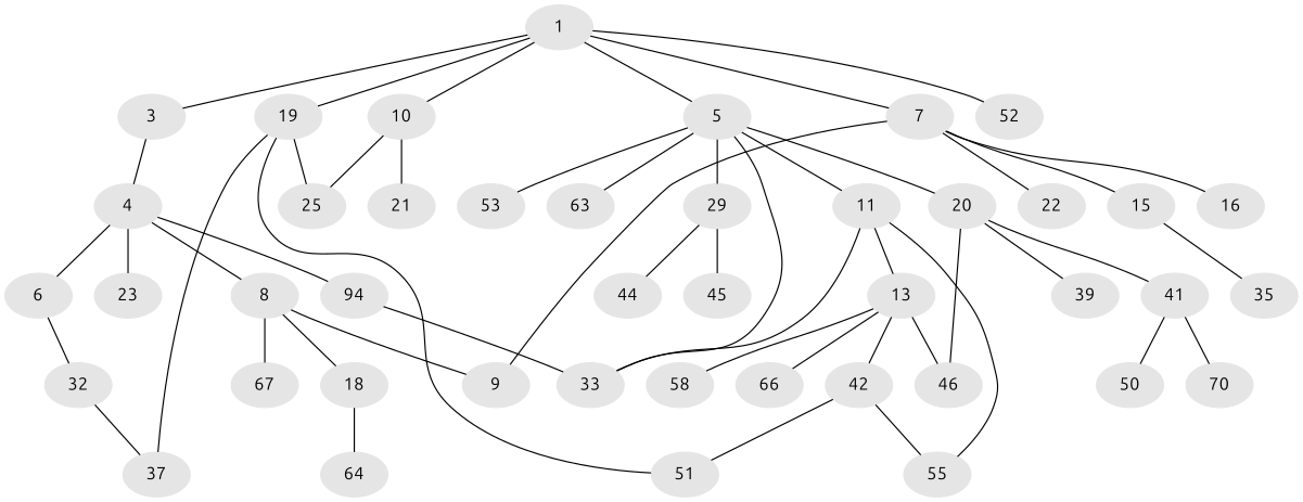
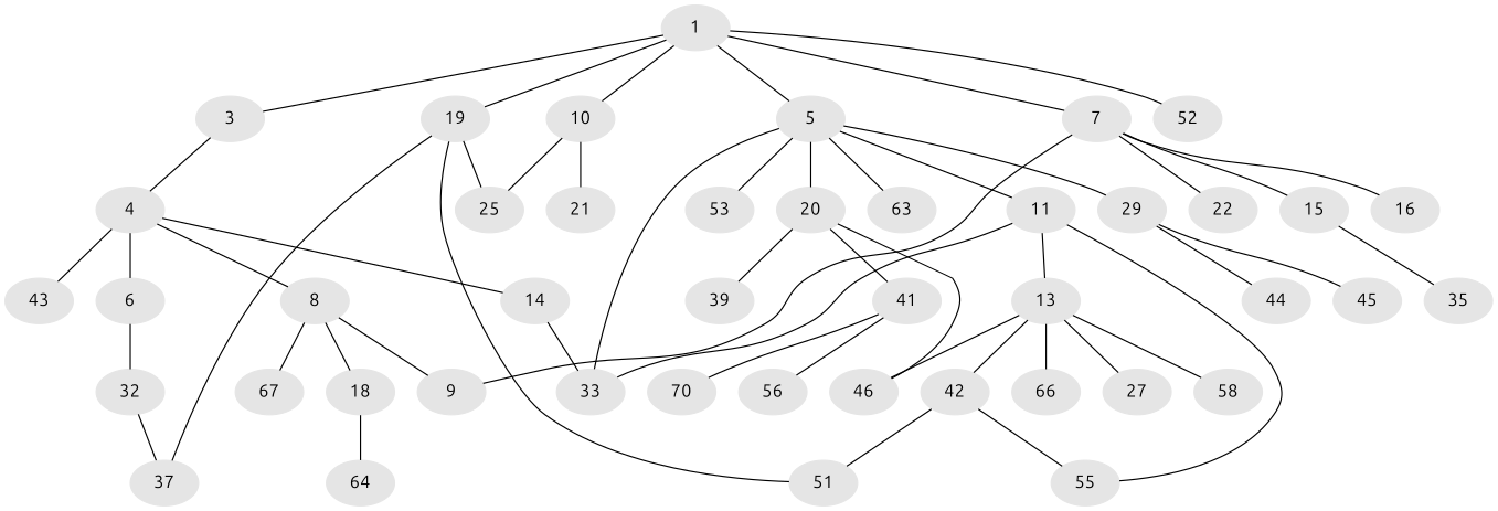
  graph {
    fontname=Ubuntu
    node [color=gray90 fontname=Ubuntu style=filled]
    edge [fontname=Ubuntu]
    1 [super="+2"]
    3 [super="+30"]
    5 [super="+48"]
    7 [super="+12"]
    10 [super="+65"]
    19 [super="+31"]
    52
    4 [super="+24"]
    11 [super="+50"]
    20 [super="+61"]
    29 [super="+36"]
    33 [super="+69"]
    53
    63
    9
    15 [super="+17"]
    16
    22
    21
    25 [super="+43"]
    37 [super="+59"]
    51
    6
    8 [super="+26"]
-   14 [super="+47" label=94]
-   23 [super="+49"]
+   14 [super="+47"]
+   23 [super="+49" label=43]
    32 [super="+40"]
    18 [super="+38"]
    67
    13 [super="+68"]
    55 [super="+57"]
    46
    39
    41 [super="+60"]
    44
    45 [super="+62"]
    35
    64
+   27
    42 [super="+54"]
    58
    66
-   56 [label=50]
+   56
    70
    1 -- 3
    1 -- 5
    1 -- 7
    1 -- 10
    1 -- 19
    1 -- 52
    3 -- 4
    5 -- 11
    5 -- 20
    5 -- 29
    5 -- 33
    5 -- 53
    5 -- 63
    7 -- 9
    7 -- 15
    7 -- 16
    7 -- 22
    10 -- 21
    10 -- 25
    19 -- 25
    19 -- 37
    19 -- 51
    4 -- 6
    4 -- 8
    4 -- 14
    4 -- 23
    11 -- 33
    11 -- 13
    11 -- 55
    20 -- 46
    20 -- 39
    20 -- 41
    29 -- 44
    29 -- 45
    15 -- 35
    6 -- 32
    8 -- 9
    8 -- 18
    8 -- 67
    14 -- 33
    32 -- 37
    18 -- 64
    13 -- 46
+   13 -- 27
    13 -- 42
    13 -- 58
    13 -- 66
    41 -- 56
    41 -- 70
    42 -- 51
    42 -- 55
  }
